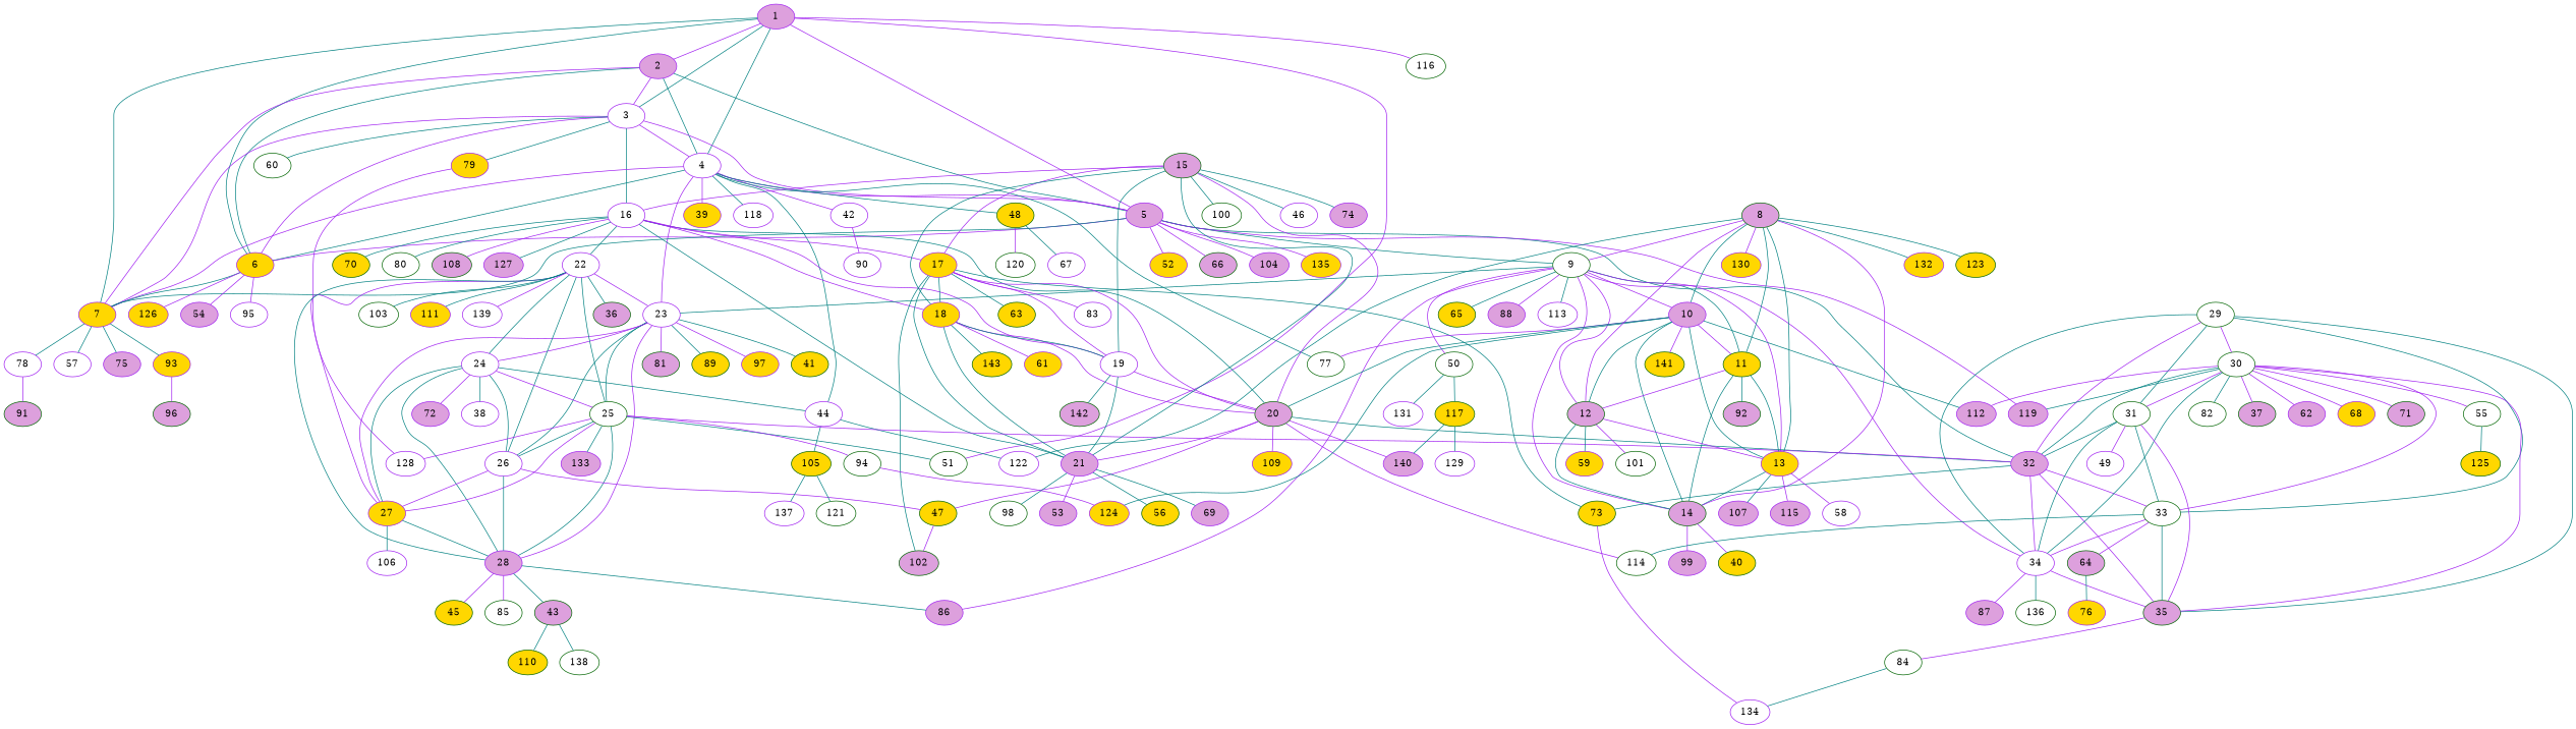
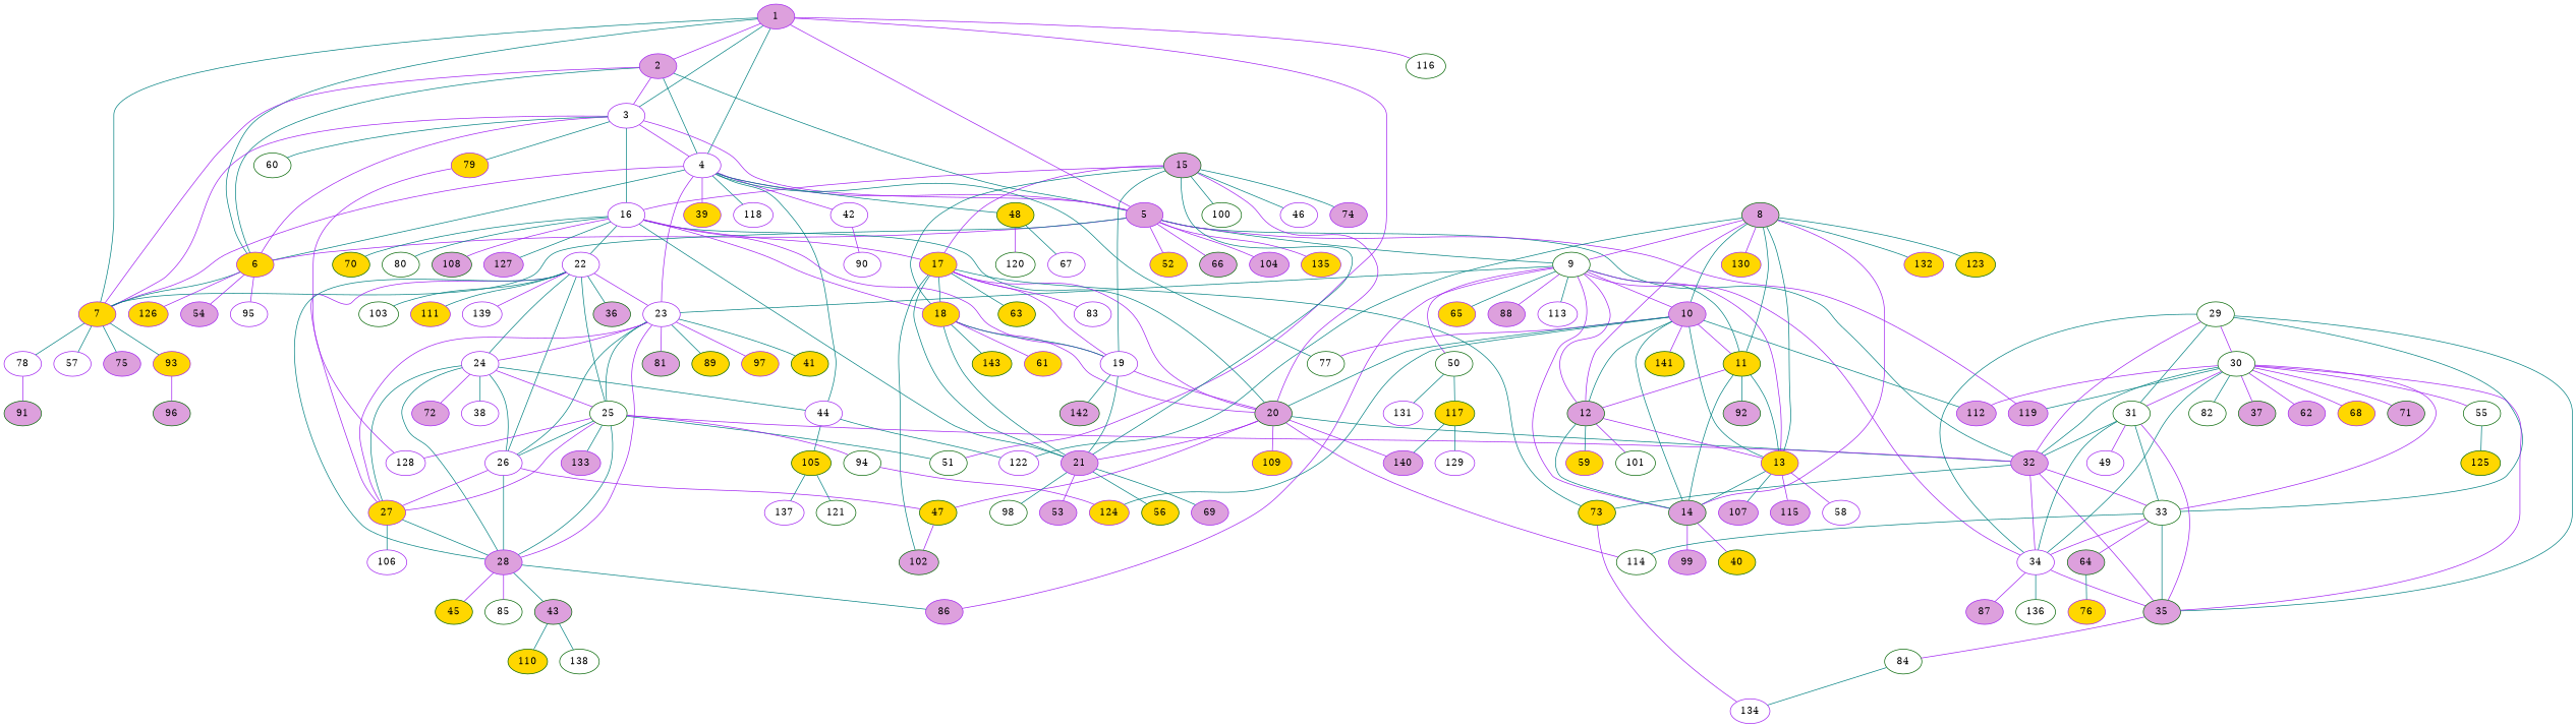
  graph {
    node [color=purple fillcolor=white style=filled]
    edge [color=teal]
    1 [fillcolor=plum]
    2 [fillcolor=plum]
    3
    4
    5 [fillcolor=plum]
    6 [fillcolor=gold]
    7 [fillcolor=gold]
    51 [color=darkgreen]
    116 [color=darkgreen]
    16
    60 [color=darkgreen]
    79 [fillcolor=gold]
    23
    39 [fillcolor=gold]
    42
    44
    48 [color=darkgreen fillcolor=gold]
    77 [color=darkgreen]
    118
    9 [color=darkgreen]
    32 [fillcolor=plum]
    52 [fillcolor=gold]
    66 [color=darkgreen fillcolor=plum]
    104 [fillcolor=plum]
    119 [fillcolor=plum]
    135 [fillcolor=gold]
    54 [fillcolor=plum]
    95
    126 [fillcolor=gold]
    57
    75 [fillcolor=plum]
    78
    93 [fillcolor=gold]
    20 [color=darkgreen fillcolor=plum]
    17 [fillcolor=gold]
    18 [fillcolor=gold]
    19
    21 [fillcolor=plum]
    22
    70 [color=darkgreen fillcolor=gold]
    80 [color=darkgreen]
    108 [color=darkgreen fillcolor=plum]
    127 [fillcolor=plum]
    128
    24
    25 [color=darkgreen]
    26
    27 [fillcolor=gold]
    28 [fillcolor=plum]
    41 [color=darkgreen fillcolor=gold]
    81 [color=darkgreen fillcolor=plum]
    89 [color=darkgreen fillcolor=gold]
    97 [fillcolor=gold]
    90
    122
    105 [color=darkgreen fillcolor=gold]
    67
    120 [color=darkgreen]
    10 [fillcolor=plum]
    11 [color=darkgreen fillcolor=gold]
    12 [color=darkgreen fillcolor=plum]
    13 [fillcolor=gold]
    14 [color=darkgreen fillcolor=plum]
    34
    50 [color=darkgreen]
-   65 [color=darkgreen fillcolor=gold]
+   65 [fillcolor=gold]
    86 [fillcolor=plum]
    88 [fillcolor=plum]
    113
    73 [color=darkgreen fillcolor=gold]
    33 [color=darkgreen]
    35 [color=darkgreen fillcolor=plum]
    91 [color=darkgreen fillcolor=plum]
    96 [color=darkgreen fillcolor=plum]
    8 [color=darkgreen fillcolor=plum]
    123 [color=darkgreen fillcolor=gold]
    130 [fillcolor=gold]
    132 [fillcolor=gold]
    112 [fillcolor=plum]
    124 [fillcolor=gold]
    141 [color=darkgreen fillcolor=gold]
    92 [color=darkgreen fillcolor=plum]
    59 [fillcolor=gold]
    101 [color=darkgreen]
    58
    107 [fillcolor=plum]
    115 [fillcolor=plum]
    40 [color=darkgreen fillcolor=gold]
    99 [fillcolor=plum]
    87 [fillcolor=plum]
    136 [color=darkgreen]
    117 [color=darkgreen fillcolor=gold]
    131
    47 [color=darkgreen fillcolor=gold]
    109 [fillcolor=gold]
    114 [color=darkgreen]
    140 [fillcolor=plum]
    15 [color=darkgreen fillcolor=plum]
    46
    74 [fillcolor=plum]
    100 [color=darkgreen]
    63 [color=darkgreen fillcolor=gold]
    83
    102 [color=darkgreen fillcolor=plum]
    61 [fillcolor=gold]
    143 [color=darkgreen fillcolor=gold]
    142 [color=darkgreen fillcolor=plum]
    53 [fillcolor=plum]
    56 [color=darkgreen fillcolor=gold]
    69 [fillcolor=plum]
    98 [color=darkgreen]
    36 [color=darkgreen fillcolor=plum]
    103 [color=darkgreen]
    111 [fillcolor=gold]
    139
    134
    38
    72 [fillcolor=plum]
    94 [color=darkgreen]
    133 [fillcolor=plum]
    106
    43 [color=darkgreen fillcolor=plum]
    45 [color=darkgreen fillcolor=gold]
    85 [color=darkgreen]
    110 [color=darkgreen fillcolor=gold]
    138 [color=darkgreen]
    29 [color=darkgreen]
    30 [color=darkgreen]
    31 [color=darkgreen]
    37 [color=darkgreen fillcolor=plum]
    55 [color=darkgreen]
    62 [fillcolor=plum]
    68 [fillcolor=gold]
    71 [color=darkgreen fillcolor=plum]
    82 [color=darkgreen]
    49
    64 [color=darkgreen fillcolor=plum]
    84 [color=darkgreen]
    125 [color=darkgreen fillcolor=gold]
    76 [fillcolor=gold]
    121 [color=darkgreen]
    137
    129
    1 -- 2 [color=purple]
    1 -- 3
    1 -- 4
    1 -- 5 [color=purple]
    1 -- 6
    1 -- 7
    1 -- 51 [color=purple]
    1 -- 116 [color=purple]
    2 -- 3 [color=purple]
    2 -- 4
    2 -- 5
    2 -- 6
    2 -- 7 [color=purple]
    3 -- 4 [color=purple]
    3 -- 5 [color=purple]
    3 -- 6 [color=purple]
    3 -- 7 [color=purple]
    3 -- 16
    3 -- 60
    3 -- 79
    4 -- 5 [color=purple]
    4 -- 6
    4 -- 7 [color=purple]
    4 -- 23 [color=purple]
    4 -- 39 [color=purple]
    4 -- 42 [color=purple]
    4 -- 44
    4 -- 48
    4 -- 77
    4 -- 118
    5 -- 6 [color=purple]
    5 -- 7
    5 -- 9
    5 -- 32
    5 -- 52 [color=purple]
    5 -- 66 [color=purple]
    5 -- 104 [color=purple]
    5 -- 119 [color=purple]
    5 -- 135 [color=purple]
    6 -- 7
    6 -- 54 [color=purple]
    6 -- 95 [color=purple]
    6 -- 126 [color=purple]
    7 -- 57
    7 -- 75
    7 -- 78
    7 -- 93
    16 -- 20
    16 -- 17 [color=purple]
    16 -- 18 [color=purple]
    16 -- 19 [color=purple]
    16 -- 21
    16 -- 22
    16 -- 70
    16 -- 80
    16 -- 108 [color=purple]
    16 -- 127
    79 -- 128 [color=purple]
    23 -- 24 [color=purple]
    23 -- 25
    23 -- 26
    23 -- 27 [color=purple]
    23 -- 28 [color=purple]
    23 -- 41
    23 -- 81 [color=purple]
    23 -- 89
    23 -- 97 [color=purple]
    42 -- 90 [color=purple]
    44 -- 122
    44 -- 105
    48 -- 67
    48 -- 120 [color=purple]
    9 -- 23
    9 -- 10 [color=purple]
    9 -- 11
    9 -- 12 [color=purple]
    9 -- 13 [color=purple]
    9 -- 14 [color=purple]
    9 -- 34 [color=purple]
    9 -- 50 [color=purple]
    9 -- 65
    9 -- 86 [color=purple]
    9 -- 88 [color=purple]
    9 -- 113
    32 -- 34 [color=purple]
    32 -- 73
    32 -- 33 [color=purple]
    32 -- 35 [color=purple]
    78 -- 91 [color=purple]
    93 -- 96 [color=purple]
    20 -- 32
    20 -- 21 [color=purple]
    20 -- 47 [color=purple]
    20 -- 109 [color=purple]
    20 -- 114 [color=purple]
    20 -- 140 [color=purple]
    17 -- 20 [color=purple]
    17 -- 18
    17 -- 19 [color=purple]
    17 -- 21
    17 -- 73
    17 -- 63
    17 -- 83 [color=purple]
    17 -- 102
    18 -- 20 [color=purple]
    18 -- 19
    18 -- 21
    18 -- 61 [color=purple]
    18 -- 143
    19 -- 20 [color=purple]
    19 -- 21
    19 -- 142
    21 -- 53 [color=purple]
    21 -- 56
    21 -- 69
    21 -- 98
    22 -- 23 [color=purple]
    22 -- 24
    22 -- 25
    22 -- 26
    22 -- 27 [color=purple]
    22 -- 28
    22 -- 36
    22 -- 103
    22 -- 111
    22 -- 139 [color=purple]
    24 -- 44
    24 -- 25 [color=purple]
    24 -- 26
    24 -- 27
    24 -- 28
    24 -- 38
    24 -- 72 [color=purple]
    25 -- 51
    25 -- 32 [color=purple]
    25 -- 128 [color=purple]
    25 -- 26
    25 -- 27 [color=purple]
    25 -- 28
    25 -- 94 [color=purple]
    25 -- 133
    26 -- 27 [color=purple]
    26 -- 28
    26 -- 47 [color=purple]
    27 -- 28
    27 -- 106
    28 -- 86
    28 -- 43
    28 -- 45 [color=purple]
    28 -- 85 [color=purple]
    105 -- 121
    105 -- 137
    10 -- 77 [color=purple]
    10 -- 20
    10 -- 11 [color=purple]
    10 -- 12
    10 -- 13
    10 -- 14
    10 -- 112
    10 -- 124
    10 -- 141 [color=purple]
    11 -- 12 [color=purple]
    11 -- 13
    11 -- 14
    11 -- 92
    12 -- 13 [color=purple]
    12 -- 14
    12 -- 59
    12 -- 101 [color=purple]
    13 -- 14
    13 -- 58 [color=purple]
    13 -- 107
    13 -- 115 [color=purple]
    14 -- 40 [color=purple]
    14 -- 99 [color=purple]
    34 -- 35 [color=purple]
    34 -- 87 [color=purple]
    34 -- 136
    50 -- 117
    50 -- 131
    73 -- 134 [color=purple]
    33 -- 34 [color=purple]
    33 -- 35
    33 -- 114
    33 -- 64 [color=purple]
    35 -- 84 [color=purple]
    8 -- 9 [color=purple]
    8 -- 122
    8 -- 10
    8 -- 11
    8 -- 12 [color=purple]
    8 -- 13
    8 -- 14 [color=purple]
    8 -- 123
    8 -- 130 [color=purple]
    8 -- 132
    117 -- 140
    117 -- 129
    47 -- 102 [color=purple]
    15 -- 16 [color=purple]
    15 -- 20 [color=purple]
    15 -- 17 [color=purple]
    15 -- 18
    15 -- 19
    15 -- 21
    15 -- 46
    15 -- 74
    15 -- 100
    94 -- 124 [color=purple]
    43 -- 110
    43 -- 138
    29 -- 32 [color=purple]
    29 -- 34
    29 -- 33
    29 -- 35
    29 -- 30 [color=purple]
    29 -- 31
    30 -- 32
    30 -- 119
    30 -- 34
    30 -- 33 [color=purple]
    30 -- 35 [color=purple]
    30 -- 112 [color=purple]
    30 -- 31 [color=purple]
    30 -- 37 [color=purple]
    30 -- 55 [color=purple]
    30 -- 62 [color=purple]
    30 -- 68 [color=purple]
    30 -- 71 [color=purple]
    30 -- 82
    31 -- 32
    31 -- 34
    31 -- 33
    31 -- 35 [color=purple]
    31 -- 49 [color=purple]
    55 -- 125
    64 -- 76
    84 -- 134
  }
